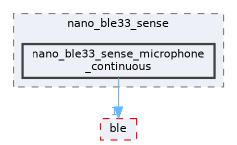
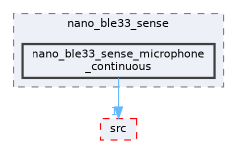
  digraph {
    compound=true
    node [fillcolor="#edf0f7" fontname=Helvetica fontsize=10 shape=box]
    n1 [color=grey25 height=0.2 label="nano_ble33_sense_microphone\l_continuous" style="filled,bold" width=0.4]
-   n2 [color=red height=0.2 label=ble style="filled,dashed" width=0.4]
+   n2 [color=red height=0.2 label=src style="filled,dashed" width=0.4]
    subgraph cluster_1 {
      bgcolor="#edf0f7"
      fontname=Helvetica
      fontsize=10
      label=nano_ble33_sense
      pencolor=grey50
      style="filled,dashed"
      n1
    }
    n1 -> n2 [color=steelblue1 fontcolor=steelblue1 fontname=Helvetica fontsize=10 headlabel=1 labeldistance=1.5 labelfontname=Helvetica labelfontsize=10]
  }
